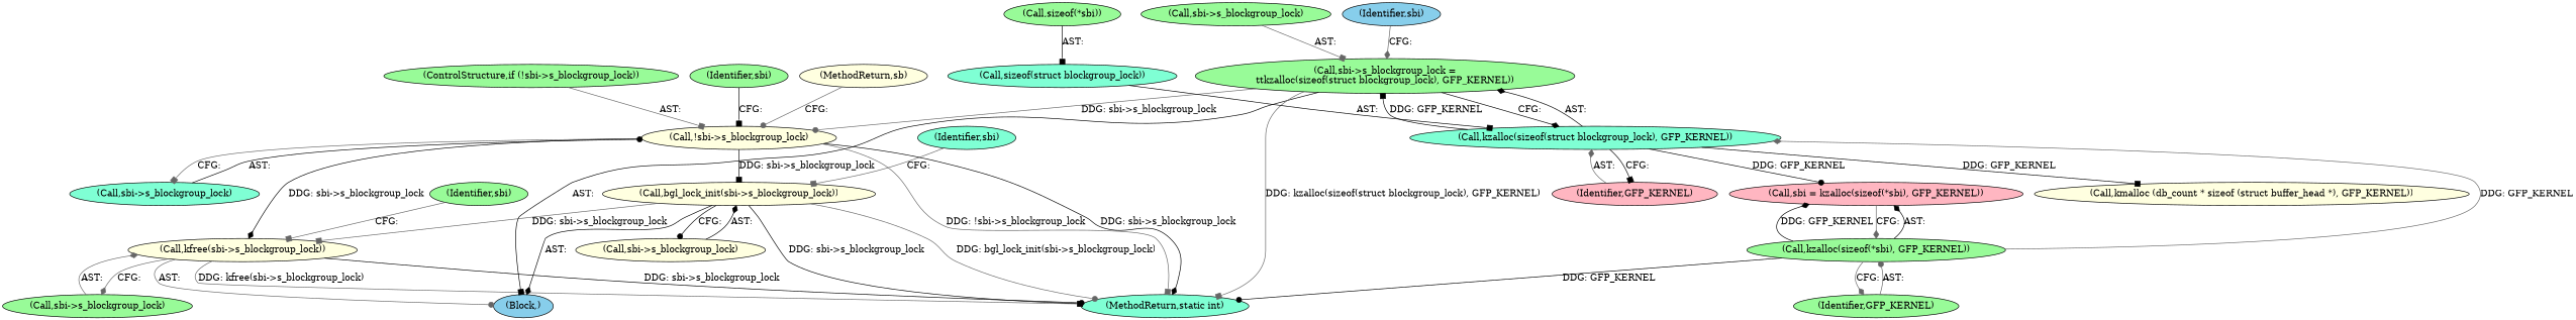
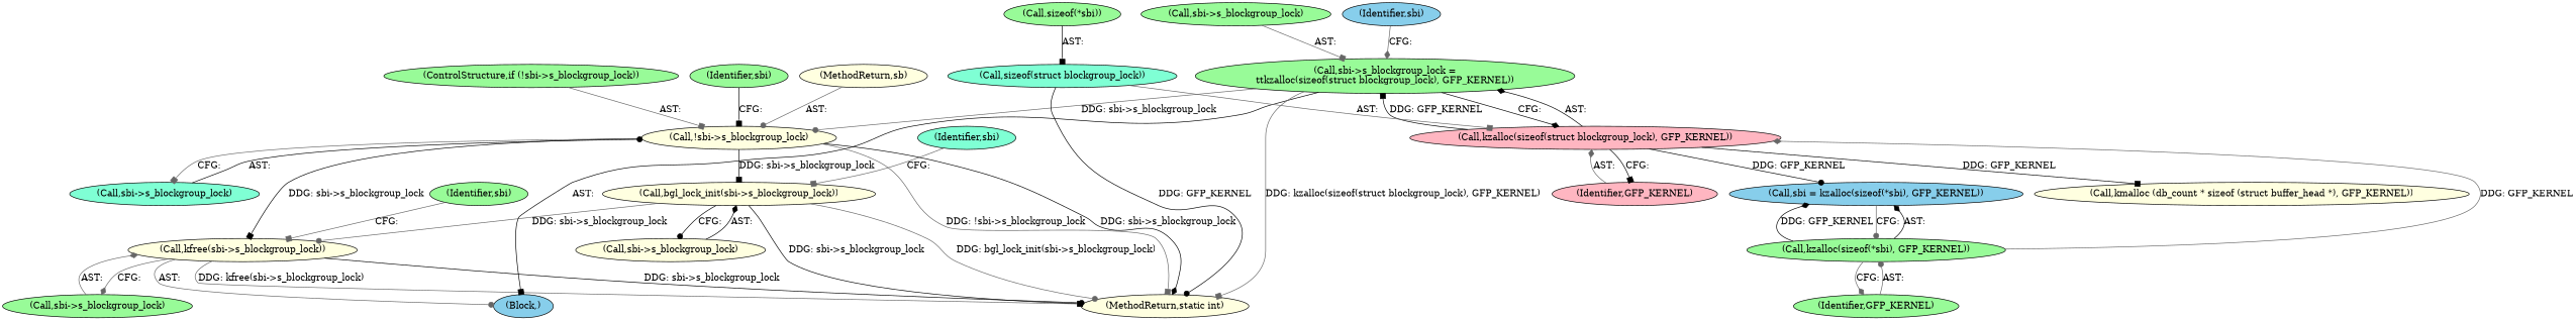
  digraph {
    node [fillcolor=palegreen style=filled]
    edge [arrowhead=box color=black]
    n1 [fillcolor=lightyellow label="(Call,kfree(sbi->s_blockgroup_lock))"]
    n2 [label="(Call,sbi->s_blockgroup_lock)"]
    n3 [fillcolor=skyblue label="(Block,)"]
-   n4 [fillcolor=aquamarine label="(MethodReturn,static int)"]
+   n4 [fillcolor=lightyellow label="(MethodReturn,static int)"]
    n5 [fillcolor=lightyellow label="(Call,!sbi->s_blockgroup_lock)"]
    n6 [fillcolor=lightyellow label="(Call,bgl_lock_init(sbi->s_blockgroup_lock))"]
    n7 [fillcolor=aquamarine label="(Call,sbi->s_blockgroup_lock)"]
    n8 [fillcolor=lightyellow label="(Call,sbi->s_blockgroup_lock)"]
    n9 [label="(ControlStructure,if (!sbi->s_blockgroup_lock))"]
    n10 [label="(Call,sbi->s_blockgroup_lock =\n\t\tkzalloc(sizeof(struct blockgroup_lock), GFP_KERNEL))"]
-   n11 [fillcolor=aquamarine label="(Call,kzalloc(sizeof(struct blockgroup_lock), GFP_KERNEL))"]
+   n11 [fillcolor=lightpink label="(Call,kzalloc(sizeof(struct blockgroup_lock), GFP_KERNEL))"]
    n12 [fillcolor=lightyellow label="(Call,kmalloc (db_count * sizeof (struct buffer_head *), GFP_KERNEL))"]
    n13 [fillcolor=lightpink label="(Identifier,GFP_KERNEL)"]
-   n14 [fillcolor=lightpink label="(Call,sbi = kzalloc(sizeof(*sbi), GFP_KERNEL))"]
+   n14 [fillcolor=skyblue label="(Call,sbi = kzalloc(sizeof(*sbi), GFP_KERNEL))"]
    n15 [label="(Call,kzalloc(sizeof(*sbi), GFP_KERNEL))"]
    n16 [label="(Identifier,GFP_KERNEL)"]
    n17 [fillcolor=aquamarine label="(Identifier,sbi)"]
    n18 [label="(Identifier,sbi)"]
    n19 [fillcolor=lightyellow label="(MethodReturn,sb)"]
    n20 [fillcolor=skyblue label="(Identifier,sbi)"]
    n21 [label="(Call,sizeof(*sbi))"]
    n22 [fillcolor=aquamarine label="(Call,sizeof(struct blockgroup_lock))"]
    n23 [label="(Call,sbi->s_blockgroup_lock)"]
    n24 [label="(Identifier,sbi)"]
    n1 -> n2 [arrowhead=diamond color=gray40 label="CFG: "]
    n1 -> n3 [arrowhead=dot color=gray40 label="AST: "]
    n1 -> n4 [color=gray40 label="DDG: kfree(sbi->s_blockgroup_lock)"]
    n1 -> n4 [arrowhead=dot label="DDG: sbi->s_blockgroup_lock"]
    n2 -> n1 [arrowhead=diamond color=gray40 label="AST: "]
-   n5 -> n1 [arrowhead=diamond label="DDG: sbi->s_blockgroup_lock"]
+   n5 -> n1 [label="DDG: sbi->s_blockgroup_lock"]
    n5 -> n4 [color=gray40 label="DDG: !sbi->s_blockgroup_lock"]
    n5 -> n4 [arrowhead=diamond label="DDG: sbi->s_blockgroup_lock"]
    n5 -> n6 [label="DDG: sbi->s_blockgroup_lock"]
    n5 -> n7 [color=gray40 label="CFG: "]
-   n6 -> n1 [color=gray40 label="DDG: sbi->s_blockgroup_lock"]
-   n6 -> n3 [arrowhead=diamond label="AST: "]
+   n6 -> n1 [arrowhead=dot color=gray40 label="DDG: sbi->s_blockgroup_lock"]
    n6 -> n4 [arrowhead=dot color=gray40 label="DDG: bgl_lock_init(sbi->s_blockgroup_lock)"]
    n6 -> n4 [label="DDG: sbi->s_blockgroup_lock"]
    n6 -> n8 [arrowhead=dot label="CFG: "]
    n7 -> n5 [arrowhead=dot label="AST: "]
    n8 -> n6 [arrowhead=diamond label="AST: "]
    n9 -> n5 [color=gray40 label="AST: "]
    n10 -> n3 [label="AST: "]
    n10 -> n4 [color=gray40 label="DDG: kzalloc(sizeof(struct blockgroup_lock), GFP_KERNEL)"]
    n10 -> n5 [arrowhead=dot color=gray40 label="DDG: sbi->s_blockgroup_lock"]
    n10 -> n11 [arrowhead=diamond label="CFG: "]
    n11 -> n10 [arrowhead=diamond label="AST: "]
    n11 -> n10 [label="DDG: GFP_KERNEL"]
    n11 -> n12 [label="DDG: GFP_KERNEL"]
    n11 -> n13 [label="CFG: "]
    n11 -> n14 [arrowhead=dot label="DDG: GFP_KERNEL"]
    n13 -> n11 [arrowhead=diamond color=gray40 label="AST: "]
-   n14 -> n15 [arrowhead=diamond color=gray40 label="CFG: "]
-   n15 -> n4 [arrowhead=dot label="DDG: GFP_KERNEL"]
+   n14 -> n15 [arrowhead=dot color=gray40 label="CFG: "]
+   n22 -> n4 [arrowhead=dot label="DDG: GFP_KERNEL"]
    n15 -> n11 [arrowhead=diamond color=gray40 label="DDG: GFP_KERNEL"]
    n15 -> n14 [arrowhead=diamond label="AST: "]
    n15 -> n14 [arrowhead=diamond label="DDG: GFP_KERNEL"]
    n15 -> n16 [arrowhead=diamond color=gray40 label="CFG: "]
    n16 -> n15 [arrowhead=dot color=gray40 label="AST: "]
    n17 -> n6 [color=gray40 label="CFG: "]
    n18 -> n5 [label="CFG: "]
-   n19 -> n5 [arrowhead=dot color=gray40 label="CFG: "]
+   n19 -> n5 [arrowhead=dot color=gray40 label="AST: "]
    n20 -> n10 [arrowhead=diamond color=gray40 label="CFG: "]
    n21 -> n22 [label="AST: "]
-   n22 -> n11 [label="AST: "]
+   n22 -> n11 [color=gray40 label="AST: "]
    n23 -> n10 [color=gray40 label="AST: "]
    n24 -> n1 [color=gray40 label="CFG: "]
  }
